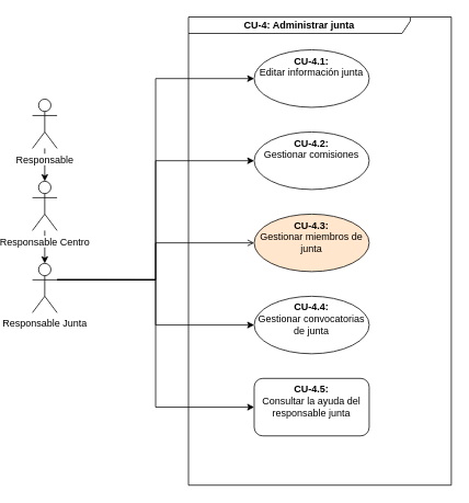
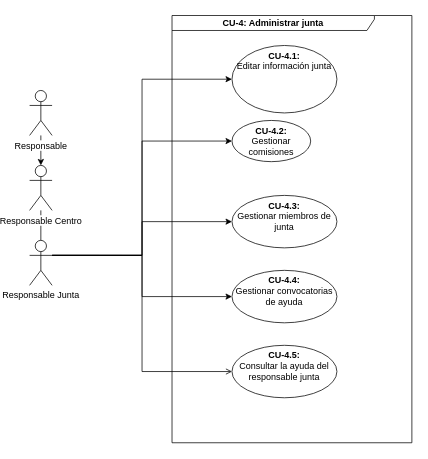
  <mxCell id="0" />
  <mxCell id="1" parent="0" />
  <mxCell id="2" style="edgeStyle=orthogonalEdgeStyle;rounded=0;orthogonalLoop=1;jettySize=auto;html=1;exitX=1;exitY=0.333;exitDx=0;exitDy=0;exitPerimeter=0;entryX=0;entryY=0.5;entryDx=0;entryDy=0;" parent="1" source="16" target="9" edge="1"><mxGeometry relative="1" as="geometry"><mxPoint x="55" y="145" as="sourcePoint" /></mxGeometry></mxCell>
  <mxCell id="3" style="edgeStyle=orthogonalEdgeStyle;rounded=0;orthogonalLoop=1;jettySize=auto;html=1;exitX=1;exitY=0.333;exitDx=0;exitDy=0;exitPerimeter=0;entryX=0;entryY=0.5;entryDx=0;entryDy=0;" parent="1" source="16" target="8" edge="1"><mxGeometry relative="1" as="geometry"><mxPoint x="55" y="145" as="sourcePoint" /></mxGeometry></mxCell>
- <mxCell id="4" style="edgeStyle=orthogonalEdgeStyle;rounded=0;orthogonalLoop=1;jettySize=auto;html=1;exitX=1;exitY=0.333;exitDx=0;exitDy=0;exitPerimeter=0;entryX=0;entryY=0.5;entryDx=0;entryDy=0;endArrow=open;" parent="1" source="16" target="10" edge="1"><mxGeometry relative="1" as="geometry"><mxPoint x="55" y="145" as="sourcePoint" /></mxGeometry></mxCell>
+ <mxCell id="4" style="edgeStyle=orthogonalEdgeStyle;rounded=0;orthogonalLoop=1;jettySize=auto;html=1;exitX=1;exitY=0.333;exitDx=0;exitDy=0;exitPerimeter=0;entryX=0;entryY=0.5;entryDx=0;entryDy=0;" parent="1" source="16" target="10" edge="1"><mxGeometry relative="1" as="geometry"><mxPoint x="55" y="145" as="sourcePoint" /></mxGeometry></mxCell>
  <mxCell id="5" style="edgeStyle=orthogonalEdgeStyle;rounded=0;orthogonalLoop=1;jettySize=auto;html=1;exitX=1;exitY=0.333;exitDx=0;exitDy=0;exitPerimeter=0;entryX=0;entryY=0.5;entryDx=0;entryDy=0;" parent="1" source="16" target="11" edge="1"><mxGeometry relative="1" as="geometry"><mxPoint x="55" y="145" as="sourcePoint" /></mxGeometry></mxCell>
- <mxCell id="6" style="edgeStyle=orthogonalEdgeStyle;rounded=0;orthogonalLoop=1;jettySize=auto;html=1;exitX=1;exitY=0.333;exitDx=0;exitDy=0;exitPerimeter=0;entryX=0;entryY=0.5;entryDx=0;entryDy=0;" parent="1" source="16" target="12" edge="1"><mxGeometry relative="1" as="geometry"><mxPoint x="55" y="145" as="sourcePoint" /></mxGeometry></mxCell>
+ <mxCell id="6" style="edgeStyle=orthogonalEdgeStyle;rounded=0;orthogonalLoop=1;jettySize=auto;html=1;exitX=1;exitY=0.333;exitDx=0;exitDy=0;exitPerimeter=0;entryX=0;entryY=0.5;entryDx=0;entryDy=0;endArrow=open;" parent="1" source="16" target="12" edge="1"><mxGeometry relative="1" as="geometry"><mxPoint x="55" y="145" as="sourcePoint" /></mxGeometry></mxCell>
  <mxCell id="7" value="CU-4: Administrar junta" style="shape=umlFrame;whiteSpace=wrap;html=1;width=270;height=20;fontStyle=1" parent="1" vertex="1"><mxGeometry x="210" y="20" width="320" height="570" as="geometry" /></mxCell>
- <mxCell id="8" value="&lt;b&gt;CU-4.1: &lt;br&gt;&lt;/b&gt;Editar información junta" style="ellipse;whiteSpace=wrap;html=1;verticalAlign=top;" parent="1" vertex="1"><mxGeometry x="290" y="60" width="140" height="70" as="geometry" /></mxCell>
- <mxCell id="9" value="&lt;b&gt;CU-4.2: &lt;br&gt;&lt;/b&gt;Gestionar comisiones" style="ellipse;whiteSpace=wrap;html=1;verticalAlign=top;" parent="1" vertex="1"><mxGeometry x="290" y="160" width="140" height="70" as="geometry" /></mxCell>
- <mxCell id="10" value="&lt;b&gt;CU-4.3: &lt;br&gt;&lt;/b&gt;Gestionar miembros de junta" style="ellipse;whiteSpace=wrap;html=1;verticalAlign=top;fillColor=#ffe6cc;" parent="1" vertex="1"><mxGeometry x="290" y="260" width="140" height="70" as="geometry" /></mxCell>
- <mxCell id="11" value="&lt;b&gt;CU-4.4: &lt;br&gt;&lt;/b&gt;Gestionar convocatorias de junta" style="ellipse;whiteSpace=wrap;html=1;verticalAlign=top;" parent="1" vertex="1"><mxGeometry x="290" y="360" width="140" height="70" as="geometry" /></mxCell>
- <mxCell id="12" value="&lt;b&gt;CU-4.5: &lt;br&gt;&lt;/b&gt;Consultar la ayuda del responsable junta" style="whiteSpace=wrap;html=1;verticalAlign=top;rounded=1;" parent="1" vertex="1"><mxGeometry x="290" y="460" width="140" height="70" as="geometry" /></mxCell>
- <mxCell id="13" value="" style="edgeStyle=orthogonalEdgeStyle;rounded=0;orthogonalLoop=1;jettySize=auto;html=1;" edge="1" parent="1" source="15" target="16"><mxGeometry relative="1" as="geometry" /></mxCell>
+ <mxCell id="8" value="&lt;b&gt;CU-4.1: &lt;br&gt;&lt;/b&gt;Editar información junta" style="ellipse;whiteSpace=wrap;html=1;verticalAlign=top;" parent="1" vertex="1"><mxGeometry x="290" y="60" width="140" height="90" as="geometry" /></mxCell>
+ <mxCell id="9" value="&lt;b&gt;CU-4.2: &lt;br&gt;&lt;/b&gt;Gestionar comisiones" style="ellipse;whiteSpace=wrap;html=1;verticalAlign=top;" parent="1" vertex="1"><mxGeometry x="290" y="160" width="105" height="55" as="geometry" /></mxCell>
+ <mxCell id="10" value="&lt;b&gt;CU-4.3: &lt;br&gt;&lt;/b&gt;Gestionar miembros de junta" style="ellipse;whiteSpace=wrap;html=1;verticalAlign=top;" parent="1" vertex="1"><mxGeometry x="290" y="260" width="140" height="70" as="geometry" /></mxCell>
+ <mxCell id="11" value="&lt;b&gt;CU-4.4: &lt;br&gt;&lt;/b&gt;Gestionar convocatorias de ayuda" style="ellipse;whiteSpace=wrap;html=1;verticalAlign=top;" parent="1" vertex="1"><mxGeometry x="290" y="360" width="140" height="70" as="geometry" /></mxCell>
+ <mxCell id="12" value="&lt;b&gt;CU-4.5: &lt;br&gt;&lt;/b&gt;Consultar la ayuda del responsable junta" style="ellipse;whiteSpace=wrap;html=1;verticalAlign=top;" parent="1" vertex="1"><mxGeometry x="290" y="460" width="140" height="70" as="geometry" /></mxCell>
+ <mxCell id="13" value="" style="edgeStyle=orthogonalEdgeStyle;rounded=0;orthogonalLoop=1;jettySize=auto;html=1;endArrow=none;" edge="1" parent="1" source="15" target="16"><mxGeometry relative="1" as="geometry" /></mxCell>
  <mxCell id="14" value="" style="edgeStyle=orthogonalEdgeStyle;rounded=0;orthogonalLoop=1;jettySize=auto;html=1;" edge="1" parent="1" source="17" target="15"><mxGeometry relative="1" as="geometry" /></mxCell>
  <mxCell id="15" value="&lt;span style=&quot;background-color: rgb(255 , 255 , 255)&quot;&gt;Responsable Centro&lt;/span&gt;" style="shape=umlActor;verticalLabelPosition=bottom;verticalAlign=top;html=1;outlineConnect=0;" vertex="1" parent="1"><mxGeometry x="20" y="220" width="30" height="60" as="geometry" /></mxCell>
  <mxCell id="16" value="&lt;span style=&quot;background-color: rgb(255 , 255 , 255)&quot;&gt;Responsable Junta&lt;/span&gt;" style="shape=umlActor;verticalLabelPosition=bottom;verticalAlign=top;html=1;outlineConnect=0;" vertex="1" parent="1"><mxGeometry x="20" y="320" width="30" height="60" as="geometry" /></mxCell>
  <mxCell id="17" value="&lt;span style=&quot;background-color: rgb(255 , 255 , 255)&quot;&gt;Responsable&lt;/span&gt;" style="shape=umlActor;verticalLabelPosition=bottom;verticalAlign=top;html=1;outlineConnect=0;" vertex="1" parent="1"><mxGeometry x="20" y="120" width="30" height="60" as="geometry" /></mxCell>
